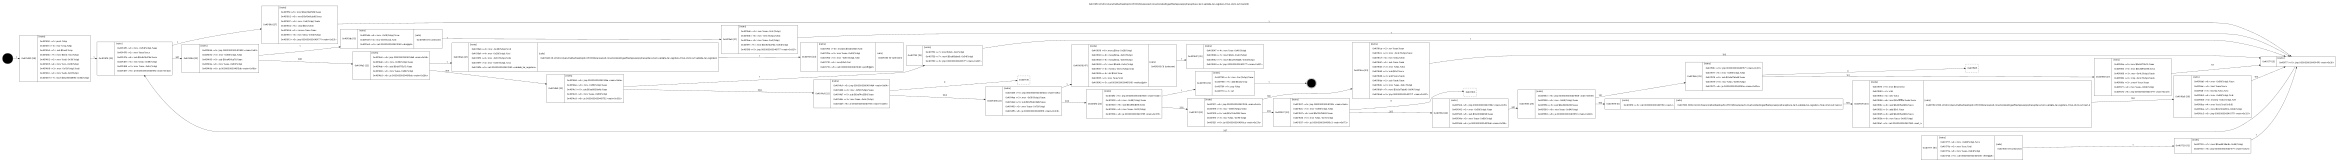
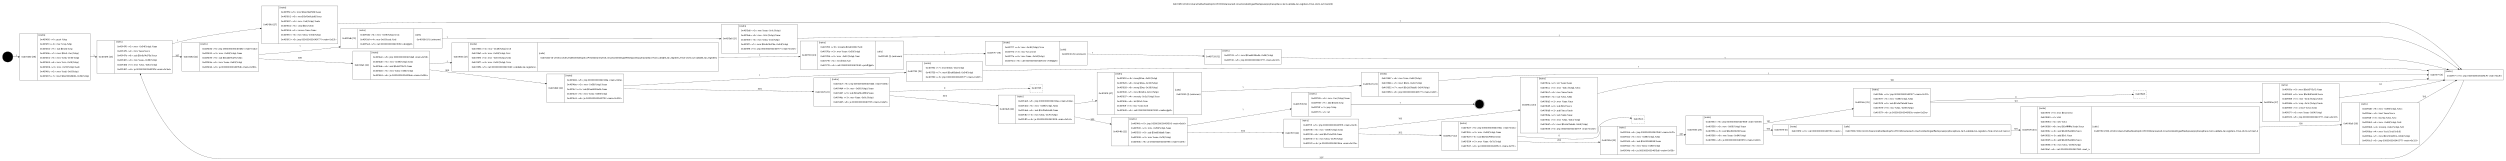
  digraph {
    fontname=Inter
    label="0x401450 (/mnt/c/Users/mathe/Desktop/tcc/POCII/binaries/extr_linuxtoolstestingselftestspowerpcptraceptrace-tar.h_validate_tar_registers_Final-ollvm.out::main(0))"
    labelloc=t
    rankdir=LR
    node [fontname=Inter shape=record]
    edge [fontname=Inter]
    Entry [fillcolor=black height=0.3 shape=circle style=filled width=0.3]
    n2 [label="{\n     0x401450 [38]\l\n     | [instrs]\l\n     &nbsp;&nbsp;0x401450 \<+1\>: push %rbp\l\n     &nbsp;&nbsp;0x401451 \<+3\>: mov %rsp,%rbp\l\n     &nbsp;&nbsp;0x401454 \<+7\>: sub $0xa0,%rsp\l\n     &nbsp;&nbsp;0x40145b \<+7\>: movl $0x0,-0xc(%rbp)\l\n     &nbsp;&nbsp;0x401462 \<+3\>: mov %edi,-0x10(%rbp)\l\n     &nbsp;&nbsp;0x401465 \<+4\>: mov %rsi,-0x18(%rbp)\l\n     &nbsp;&nbsp;0x401469 \<+3\>: mov -0x10(%rbp),%edi\l\n     &nbsp;&nbsp;0x40146c \<+3\>: mov %edi,-0x8(%rbp)\l\n     &nbsp;&nbsp;0x40146f \<+7\>: movl $0x23084998,-0x54(%rbp)\l\n  }"]
    n3 [label="{\n     0x401476 [23]\l\n     | [instrs]\l\n     &nbsp;&nbsp;0x401476 \<+3\>: mov -0x54(%rbp),%eax\l\n     &nbsp;&nbsp;0x401479 \<+2\>: mov %eax,%ecx\l\n     &nbsp;&nbsp;0x40147b \<+6\>: sub $0x8c14d75a,%ecx\l\n     &nbsp;&nbsp;0x401481 \<+3\>: mov %eax,-0x58(%rbp)\l\n     &nbsp;&nbsp;0x401484 \<+3\>: mov %ecx,-0x5c(%rbp)\l\n     &nbsp;&nbsp;0x401487 \<+6\>: je 00000000004015fd \<main+0x1ad\>\l\n  }"]
    n4 [label="{\n     0x4015fd [27]\l\n     | [instrs]\l\n     &nbsp;&nbsp;0x4015fd \<+5\>: mov $0xe74e2589,%eax\l\n     &nbsp;&nbsp;0x401602 \<+5\>: mov $0xf0e9cbd8,%ecx\l\n     &nbsp;&nbsp;0x401607 \<+3\>: mov -0x4(%rbp),%edx\l\n     &nbsp;&nbsp;0x40160a \<+3\>: cmp $0x0,%edx\l\n     &nbsp;&nbsp;0x40160d \<+3\>: cmove %ecx,%eax\l\n     &nbsp;&nbsp;0x401610 \<+3\>: mov %eax,-0x54(%rbp)\l\n     &nbsp;&nbsp;0x401613 \<+5\>: jmp 0000000000401771 \<main+0x321\>\l\n  }"]
    n5 [label="{\n     0x40148d [22]\l\n     | [instrs]\l\n     &nbsp;&nbsp;0x40148d \<+5\>: jmp 0000000000401492 \<main+0x42\>\l\n     &nbsp;&nbsp;0x401492 \<+3\>: mov -0x58(%rbp),%eax\l\n     &nbsp;&nbsp;0x401495 \<+5\>: sub $0xa409ca76,%eax\l\n     &nbsp;&nbsp;0x40149a \<+3\>: mov %eax,-0x60(%rbp)\l\n     &nbsp;&nbsp;0x40149d \<+6\>: je 00000000004015db \<main+0x18b\>\l\n  }"]
    n6 [label="{\n     0x401771 [5]\l\n     | [instrs]\l\n     &nbsp;&nbsp;0x401771 \<+5\>: jmp 0000000000401476 \<main+0x26\>\l\n  }"]
    n7 [label="{\n     0x4015db [13]\l\n     | [instrs]\l\n     &nbsp;&nbsp;0x4015db \<+4\>: mov -0x18(%rbp),%rax\l\n     &nbsp;&nbsp;0x4015df \<+4\>: mov 0x8(%rax),%rdi\l\n     &nbsp;&nbsp;0x4015e3 \<+5\>: call 0000000000401060 \<atoi@plt\>\l\n     | [calls]\l\n     &nbsp;&nbsp;0x401060 \{1\} (unknown)\l\n  }"]
    n8 [label="{\n     0x4014a3 [22]\l\n     | [instrs]\l\n     &nbsp;&nbsp;0x4014a3 \<+5\>: jmp 00000000004014a8 \<main+0x58\>\l\n     &nbsp;&nbsp;0x4014a8 \<+3\>: mov -0x58(%rbp),%eax\l\n     &nbsp;&nbsp;0x4014ab \<+5\>: sub $0xb9715c13,%eax\l\n     &nbsp;&nbsp;0x4014b0 \<+3\>: mov %eax,-0x64(%rbp)\l\n     &nbsp;&nbsp;0x4014b3 \<+6\>: je 00000000004016eb \<main+0x29b\>\l\n  }"]
    n9 [label="{\n     0x4015e8 [21]\l\n     | [instrs]\l\n     &nbsp;&nbsp;0x4015e8 \<+3\>: mov %eax,-0x1c(%rbp)\l\n     &nbsp;&nbsp;0x4015eb \<+3\>: mov -0x1c(%rbp),%eax\l\n     &nbsp;&nbsp;0x4015ee \<+3\>: mov %eax,-0x4(%rbp)\l\n     &nbsp;&nbsp;0x4015f1 \<+7\>: movl $0x8c14d75a,-0x54(%rbp)\l\n     &nbsp;&nbsp;0x4015f8 \<+5\>: jmp 0000000000401771 \<main+0x321\>\l\n  }"]
    n10 [label="{\n     0x4016eb [21]\l\n     | [instrs]\l\n     &nbsp;&nbsp;0x4016eb \<+4\>: mov -0x48(%rbp),%rdi\l\n     &nbsp;&nbsp;0x4016ef \<+4\>: mov -0x28(%rbp),%rsi\l\n     &nbsp;&nbsp;0x4016f3 \<+4\>: mov -0x30(%rbp),%rdx\l\n     &nbsp;&nbsp;0x4016f7 \<+4\>: mov -0x38(%rbp),%rcx\l\n     &nbsp;&nbsp;0x4016fb \<+5\>: call 0000000000401240 \<validate_tar_registers\>\l\n     | [calls]\l\n     &nbsp;&nbsp;0x401240 \{1\} (/mnt/c/Users/mathe/Desktop/tcc/POCII/binaries/extr_linuxtoolstestingselftestspowerpcptraceptrace-tar.h_validate_tar_registers_Final-ollvm.out::validate_tar_registers)\l\n  }"]
    n11 [label="{\n     0x4014b9 [22]\l\n     | [instrs]\l\n     &nbsp;&nbsp;0x4014b9 \<+5\>: jmp 00000000004014be \<main+0x6e\>\l\n     &nbsp;&nbsp;0x4014be \<+3\>: mov -0x58(%rbp),%eax\l\n     &nbsp;&nbsp;0x4014c1 \<+5\>: sub $0xe6838a4b,%eax\l\n     &nbsp;&nbsp;0x4014c6 \<+3\>: mov %eax,-0x68(%rbp)\l\n     &nbsp;&nbsp;0x4014c9 \<+6\>: je 0000000000401752 \<main+0x302\>\l\n  }"]
    Exit [fillcolor=black height=0.3 peripheries=2 shape=circle style=filled width=0.3]
    n13 [label="{\n     0x401700 [23]\l\n     | [instrs]\l\n     &nbsp;&nbsp;0x401700 \<+10\>: movabs $0x4020b7,%rdi\l\n     &nbsp;&nbsp;0x40170a \<+3\>: mov %eax,-0x50(%rbp)\l\n     &nbsp;&nbsp;0x40170d \<+3\>: mov -0x50(%rbp),%esi\l\n     &nbsp;&nbsp;0x401710 \<+2\>: mov $0x0,%al\l\n     &nbsp;&nbsp;0x401712 \<+5\>: call 0000000000401040 \<printf@plt\>\l\n     | [calls]\l\n     &nbsp;&nbsp;0x401040 \{1\} (unknown)\l\n  }"]
    n14 [label="{\n     0x401752 [19]\l\n     | [instrs]\l\n     &nbsp;&nbsp;0x401752 \<+7\>: movl $0x0,-0xc(%rbp)\l\n     &nbsp;&nbsp;0x401759 \<+7\>: movl $0xd60dbe6,-0x54(%rbp)\l\n     &nbsp;&nbsp;0x401760 \<+5\>: jmp 0000000000401771 \<main+0x321\>\l\n  }"]
    n15 [label="{\n     0x4014cf [22]\l\n     | [instrs]\l\n     &nbsp;&nbsp;0x4014cf \<+5\>: jmp 00000000004014d4 \<main+0x84\>\l\n     &nbsp;&nbsp;0x4014d4 \<+3\>: mov -0x58(%rbp),%eax\l\n     &nbsp;&nbsp;0x4014d7 \<+5\>: sub $0xe74e2589,%eax\l\n     &nbsp;&nbsp;0x4014dc \<+3\>: mov %eax,-0x6c(%rbp)\l\n     &nbsp;&nbsp;0x4014df \<+6\>: je 0000000000401735 \<main+0x2e5\>\l\n  }"]
    n16 [label="{\n     0x401729 [12]\l\n     | [instrs]\l\n     &nbsp;&nbsp;0x401729 \<+7\>: movl $0xe6838a4b,-0x54(%rbp)\l\n     &nbsp;&nbsp;0x401730 \<+5\>: jmp 0000000000401771 \<main+0x321\>\l\n  }"]
    n17 [label="{\n     0x401717 [18]\l\n     | [instrs]\l\n     &nbsp;&nbsp;0x401717 \<+4\>: mov -0x48(%rbp),%rcx\l\n     &nbsp;&nbsp;0x40171b \<+3\>: mov %rcx,%rdi\l\n     &nbsp;&nbsp;0x40171e \<+6\>: mov %eax,-0x94(%rbp)\l\n     &nbsp;&nbsp;0x401724 \<+5\>: call 0000000000401030 \<free@plt\>\l\n     | [calls]\l\n     &nbsp;&nbsp;0x401030 \{1\} (unknown)\l\n  }"]
    n18 [label="{\n     0x401735\l\n  }" style=dashed]
    n19 [label="{\n     0x4014e5 [22]\l\n     | [instrs]\l\n     &nbsp;&nbsp;0x4014e5 \<+5\>: jmp 00000000004014ea \<main+0x9a\>\l\n     &nbsp;&nbsp;0x4014ea \<+3\>: mov -0x58(%rbp),%eax\l\n     &nbsp;&nbsp;0x4014ed \<+5\>: sub $0xf0e9cbd8,%eax\l\n     &nbsp;&nbsp;0x4014f2 \<+3\>: mov %eax,-0x70(%rbp)\l\n     &nbsp;&nbsp;0x4014f5 \<+6\>: je 0000000000401618 \<main+0x1c8\>\l\n  }"]
    n20 [label="{\n     0x401618 [47]\l\n     | [instrs]\l\n     &nbsp;&nbsp;0x401618 \<+8\>: movq $0xa,-0x28(%rbp)\l\n     &nbsp;&nbsp;0x401620 \<+8\>: movq $0xa,-0x30(%rbp)\l\n     &nbsp;&nbsp;0x401628 \<+8\>: movq $0xa,-0x38(%rbp)\l\n     &nbsp;&nbsp;0x401630 \<+7\>: movl $0x64,-0x3c(%rbp)\l\n     &nbsp;&nbsp;0x401637 \<+4\>: movslq -0x3c(%rbp),%rax\l\n     &nbsp;&nbsp;0x40163b \<+4\>: shl $0x3,%rax\l\n     &nbsp;&nbsp;0x40163f \<+3\>: mov %rax,%rdi\l\n     &nbsp;&nbsp;0x401642 \<+5\>: call 0000000000401050 \<malloc@plt\>\l\n     | [calls]\l\n     &nbsp;&nbsp;0x401050 \{1\} (unknown)\l\n  }"]
    n21 [label="{\n     0x4014fb [22]\l\n     | [instrs]\l\n     &nbsp;&nbsp;0x4014fb \<+5\>: jmp 0000000000401500 \<main+0xb0\>\l\n     &nbsp;&nbsp;0x401500 \<+3\>: mov -0x58(%rbp),%eax\l\n     &nbsp;&nbsp;0x401503 \<+5\>: sub $0xd60dbe6,%eax\l\n     &nbsp;&nbsp;0x401508 \<+3\>: mov %eax,-0x74(%rbp)\l\n     &nbsp;&nbsp;0x40150b \<+6\>: je 0000000000401765 \<main+0x315\>\l\n  }"]
    n22 [label="{\n     0x401647 [23]\l\n     | [instrs]\l\n     &nbsp;&nbsp;0x401647 \<+4\>: mov %rax,-0x48(%rbp)\l\n     &nbsp;&nbsp;0x40164b \<+7\>: movl $0x0,-0x4c(%rbp)\l\n     &nbsp;&nbsp;0x401652 \<+7\>: movl $0x2e17abd6,-0x54(%rbp)\l\n     &nbsp;&nbsp;0x401659 \<+5\>: jmp 0000000000401771 \<main+0x321\>\l\n  }"]
    n23 [label="{\n     0x401765 [12]\l\n     | [instrs]\l\n     &nbsp;&nbsp;0x401765 \<+3\>: mov -0xc(%rbp),%eax\l\n     &nbsp;&nbsp;0x401768 \<+7\>: add $0xa0,%rsp\l\n     &nbsp;&nbsp;0x40176f \<+1\>: pop %rbp\l\n     &nbsp;&nbsp;0x401770 \<+1\>: ret\l\n  }"]
    n24 [label="{\n     0x401511 [22]\l\n     | [instrs]\l\n     &nbsp;&nbsp;0x401511 \<+5\>: jmp 0000000000401516 \<main+0xc6\>\l\n     &nbsp;&nbsp;0x401516 \<+3\>: mov -0x58(%rbp),%eax\l\n     &nbsp;&nbsp;0x401519 \<+5\>: sub $0x11cbd139,%eax\l\n     &nbsp;&nbsp;0x40151e \<+3\>: mov %eax,-0x78(%rbp)\l\n     &nbsp;&nbsp;0x401521 \<+6\>: je 00000000004016ca \<main+0x27a\>\l\n  }"]
    n25 [label="{\n     0x4016a6 [36]\l\n     | [instrs]\l\n     &nbsp;&nbsp;0x4016a6 \<+6\>: mov -0x90(%rbp),%ecx\l\n     &nbsp;&nbsp;0x4016ac \<+3\>: imul %eax,%ecx\l\n     &nbsp;&nbsp;0x4016af \<+3\>: movslq %ecx,%rsi\l\n     &nbsp;&nbsp;0x4016b2 \<+4\>: mov -0x48(%rbp),%rdi\l\n     &nbsp;&nbsp;0x4016b6 \<+4\>: movslq -0x4c(%rbp),%r8\l\n     &nbsp;&nbsp;0x4016ba \<+4\>: mov %rsi,(%rdi,%r8,8)\l\n     &nbsp;&nbsp;0x4016be \<+7\>: movl $0x11cbd139,-0x54(%rbp)\l\n     &nbsp;&nbsp;0x4016c5 \<+5\>: jmp 0000000000401771 \<main+0x321\>\l\n  }"]
    n26 [label="{\n     0x4016ca [33]\l\n     | [instrs]\l\n     &nbsp;&nbsp;0x4016ca \<+2\>: xor %eax,%eax\l\n     &nbsp;&nbsp;0x4016cc \<+3\>: mov -0x4c(%rbp),%ecx\l\n     &nbsp;&nbsp;0x4016cf \<+2\>: mov %eax,%edx\l\n     &nbsp;&nbsp;0x4016d1 \<+2\>: sub %ecx,%edx\l\n     &nbsp;&nbsp;0x4016d3 \<+2\>: mov %eax,%ecx\l\n     &nbsp;&nbsp;0x4016d5 \<+3\>: sub $0x1,%ecx\l\n     &nbsp;&nbsp;0x4016d8 \<+2\>: add %ecx,%edx\l\n     &nbsp;&nbsp;0x4016da \<+2\>: sub %edx,%eax\l\n     &nbsp;&nbsp;0x4016dc \<+3\>: mov %eax,-0x4c(%rbp)\l\n     &nbsp;&nbsp;0x4016df \<+7\>: movl $0x2e17abd6,-0x54(%rbp)\l\n     &nbsp;&nbsp;0x4016e6 \<+5\>: jmp 0000000000401771 \<main+0x321\>\l\n  }"]
    n27 [label="{\n     0x401527 [22]\l\n     | [instrs]\l\n     &nbsp;&nbsp;0x401527 \<+5\>: jmp 000000000040152c \<main+0xdc\>\l\n     &nbsp;&nbsp;0x40152c \<+3\>: mov -0x58(%rbp),%eax\l\n     &nbsp;&nbsp;0x40152f \<+5\>: sub $0x12b75662,%eax\l\n     &nbsp;&nbsp;0x401534 \<+3\>: mov %eax,-0x7c(%rbp)\l\n     &nbsp;&nbsp;0x401537 \<+6\>: je 00000000004015c3 \<main+0x173\>\l\n  }"]
    n28 [label="{\n     0x40167e [40]\l\n     | [instrs]\l\n     &nbsp;&nbsp;0x40167e \<+5\>: mov $0x2,%ecx\l\n     &nbsp;&nbsp;0x401683 \<+1\>: cltd\l\n     &nbsp;&nbsp;0x401684 \<+2\>: idiv %ecx\l\n     &nbsp;&nbsp;0x401686 \<+6\>: imul $0xfffffffe,%edx,%ecx\l\n     &nbsp;&nbsp;0x40168c \<+6\>: sub $0x905e4930,%ecx\l\n     &nbsp;&nbsp;0x401692 \<+3\>: add $0x1,%ecx\l\n     &nbsp;&nbsp;0x401695 \<+6\>: add $0x905e4930,%ecx\l\n     &nbsp;&nbsp;0x40169b \<+6\>: mov %ecx,-0x90(%rbp)\l\n     &nbsp;&nbsp;0x4016a1 \<+5\>: call 0000000000401160 \<next_i\>\l\n     | [calls]\l\n     &nbsp;&nbsp;0x401160 \{100\} (/mnt/c/Users/mathe/Desktop/tcc/POCII/binaries/extr_linuxtoolstestingselftestspowerpcptraceptrace-tar.h_validate_tar_registers_Final-ollvm.out::next_i)\l\n  }"]
    n29 [label="{\n     0x4015c3\l\n  }" style=dashed]
    n30 [label="{\n     0x40153d [22]\l\n     | [instrs]\l\n     &nbsp;&nbsp;0x40153d \<+5\>: jmp 0000000000401542 \<main+0xf2\>\l\n     &nbsp;&nbsp;0x401542 \<+3\>: mov -0x58(%rbp),%eax\l\n     &nbsp;&nbsp;0x401545 \<+5\>: sub $0x23084998,%eax\l\n     &nbsp;&nbsp;0x40154a \<+3\>: mov %eax,-0x80(%rbp)\l\n     &nbsp;&nbsp;0x40154d \<+6\>: je 00000000004015a8 \<main+0x158\>\l\n  }"]
    n31 [label="{\n     0x401585\l\n  }" style=dashed]
    n32 [label="{\n     0x401553 [25]\l\n     | [instrs]\l\n     &nbsp;&nbsp;0x401553 \<+5\>: jmp 0000000000401558 \<main+0x108\>\l\n     &nbsp;&nbsp;0x401558 \<+3\>: mov -0x58(%rbp),%eax\l\n     &nbsp;&nbsp;0x40155b \<+5\>: sub $0x2b91dc66,%eax\l\n     &nbsp;&nbsp;0x401560 \<+6\>: mov %eax,-0x84(%rbp)\l\n     &nbsp;&nbsp;0x401566 \<+6\>: je 0000000000401679 \<main+0x229\>\l\n  }"]
    n33 [label="{\n     0x40165e [27]\l\n     | [instrs]\l\n     &nbsp;&nbsp;0x40165e \<+5\>: mov $0xb9715c13,%eax\l\n     &nbsp;&nbsp;0x401663 \<+5\>: mov $0x2b91dc66,%ecx\l\n     &nbsp;&nbsp;0x401668 \<+3\>: mov -0x4c(%rbp),%edx\l\n     &nbsp;&nbsp;0x40166b \<+3\>: cmp -0x3c(%rbp),%edx\l\n     &nbsp;&nbsp;0x40166e \<+3\>: cmovl %ecx,%eax\l\n     &nbsp;&nbsp;0x401671 \<+3\>: mov %eax,-0x54(%rbp)\l\n     &nbsp;&nbsp;0x401674 \<+5\>: jmp 0000000000401771 \<main+0x321\>\l\n  }"]
    n34 [label="{\n     0x40156c [25]\l\n     | [instrs]\l\n     &nbsp;&nbsp;0x40156c \<+5\>: jmp 0000000000401571 \<main+0x121\>\l\n     &nbsp;&nbsp;0x401571 \<+3\>: mov -0x58(%rbp),%eax\l\n     &nbsp;&nbsp;0x401574 \<+5\>: sub $0x2e17abd6,%eax\l\n     &nbsp;&nbsp;0x401579 \<+6\>: mov %eax,-0x88(%rbp)\l\n     &nbsp;&nbsp;0x40157f \<+6\>: je 000000000040165e \<main+0x20e\>\l\n  }"]
    n35 [label="{\n     0x401679 [5]\l\n     | [instrs]\l\n     &nbsp;&nbsp;0x401679 \<+5\>: call 0000000000401160 \<next_i\>\l\n     | [calls]\l\n     &nbsp;&nbsp;0x401160 \{100\} (/mnt/c/Users/mathe/Desktop/tcc/POCII/binaries/extr_linuxtoolstestingselftestspowerpcptraceptrace-tar.h_validate_tar_registers_Final-ollvm.out::next_i)\l\n  }"]
    Entry -> n2 [label=" 1"]
    n2 -> n3 [label=" 1"]
    n3 -> n4 [label=" 1"]
    n3 -> n5 [label=" 307"]
    n4 -> n6 [label=" 1"]
    n5 -> n7 [label=" 1"]
    n5 -> n8 [label=" 306"]
    n6 -> n3 [label=" 307"]
    n7 -> n9 [label=" 1"]
    n8 -> n10 [label=" 1"]
    n8 -> n11 [label=" 305"]
    n9 -> n6 [label=" 1"]
    n10 -> n13 [label=" 1"]
    n11 -> n14 [label=" 1"]
    n11 -> n15 [label=" 304"]
+   n13 -> n17 [label=" 1"]
    n14 -> n6 [label=" 1"]
    n15 -> n18 [label=" 0"]
    n15 -> n19 [label=" 304"]
    n16 -> n6 [label=" 1"]
    n17 -> n16 [label=" 1"]
    n19 -> n20 [label=" 1"]
    n19 -> n21 [label=" 303"]
    n20 -> n22 [label=" 1"]
    n21 -> n23 [label=" 1"]
    n21 -> n24 [label=" 302"]
+   n22 -> n6 [label=" 1"]
    n23 -> Exit [label=" 1"]
    n24 -> n26 [label=" 100"]
    n24 -> n27 [label=" 202"]
    n25 -> n6 [label=" 100"]
    n26 -> n6 [label=" 100"]
    n27 -> n29 [label=" 0"]
    n27 -> n30 [label=" 202"]
    n28 -> n25 [label=" 100"]
    n30 -> n32 [label=" 201"]
    n32 -> n34 [label=" 101"]
    n32 -> n35 [label=" 100"]
    n33 -> n6 [label=" 101"]
    n34 -> n31 [label=" 0"]
    n34 -> n33 [label=" 101"]
    n35 -> n28 [label=" 100"]
  }
